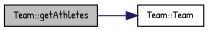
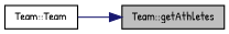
  digraph {
    rankdir=RL
    fontname="Patrick Hand"
    node [color=black fontname="Patrick Hand" fontsize=10 shape=record style=filled]
    n1 [fillcolor=grey75 fontcolor=black height=0.2 label="Team::getAthletes" width=0.4]
    n2 [fillcolor=white height=0.2 label="Team::Team" width=0.4]
-   n2 -> n1 [color=midnightblue dir=back fontname="Patrick Hand" fontsize=10 labelfontname=Helvetica labelfontsize=10 style=solid]
+   n1 -> n2 [color=midnightblue dir=back fontname="Patrick Hand" fontsize=10 labelfontname=Helvetica labelfontsize=10 style=solid]
  }
